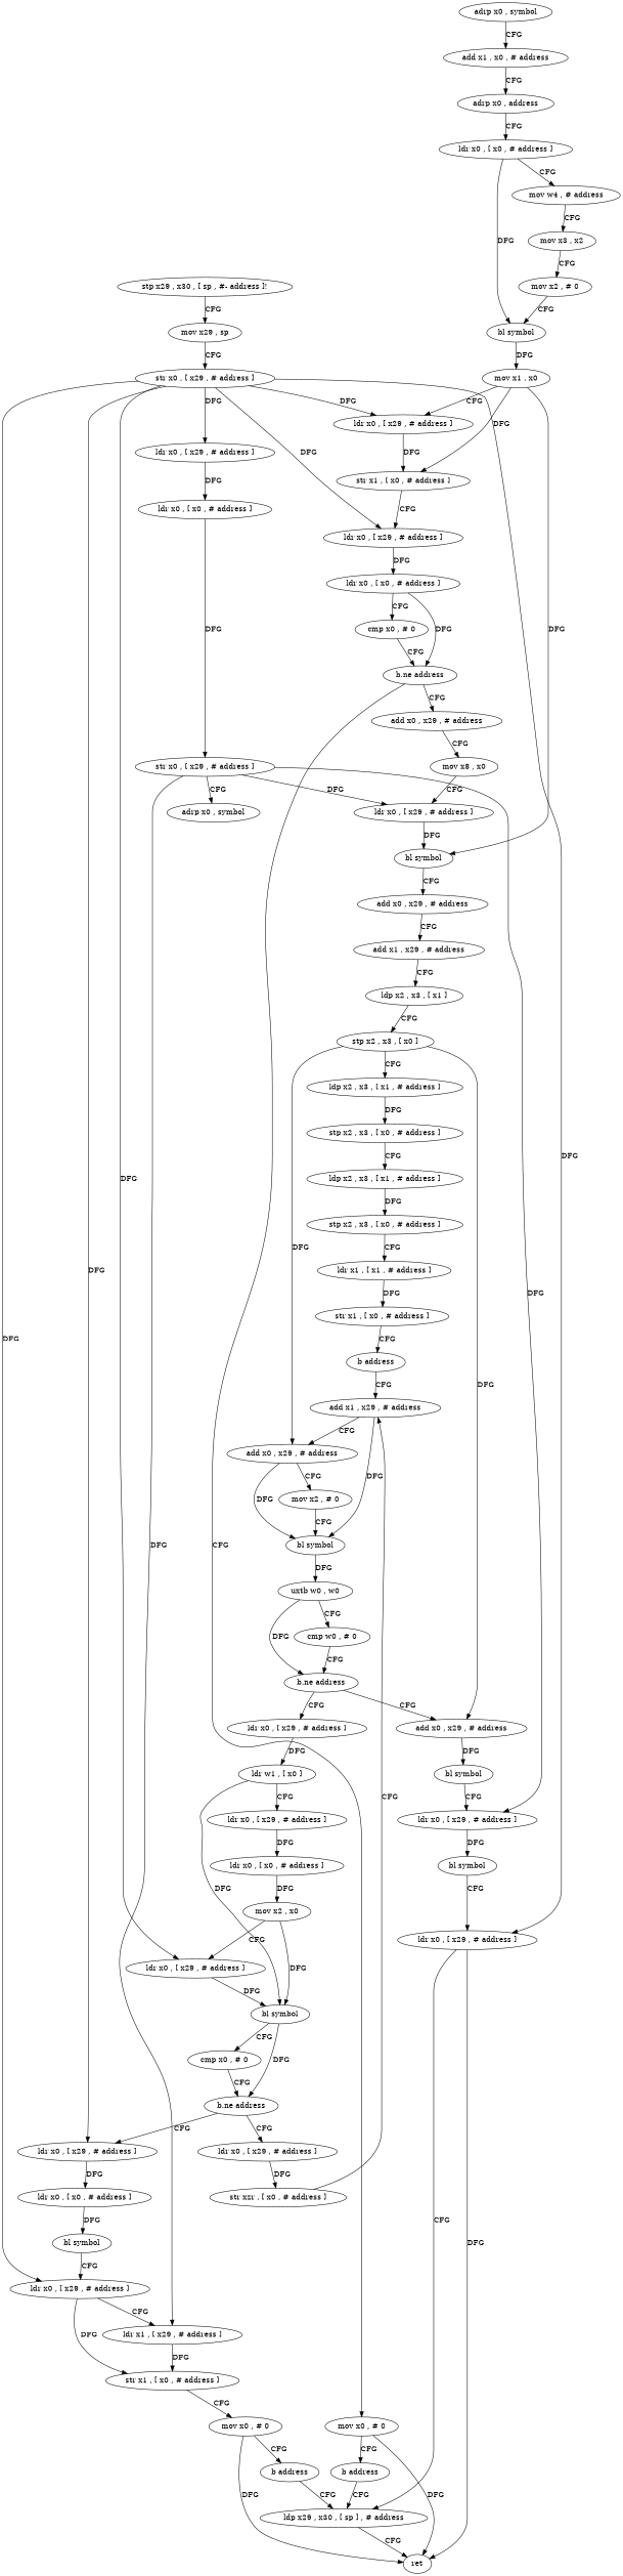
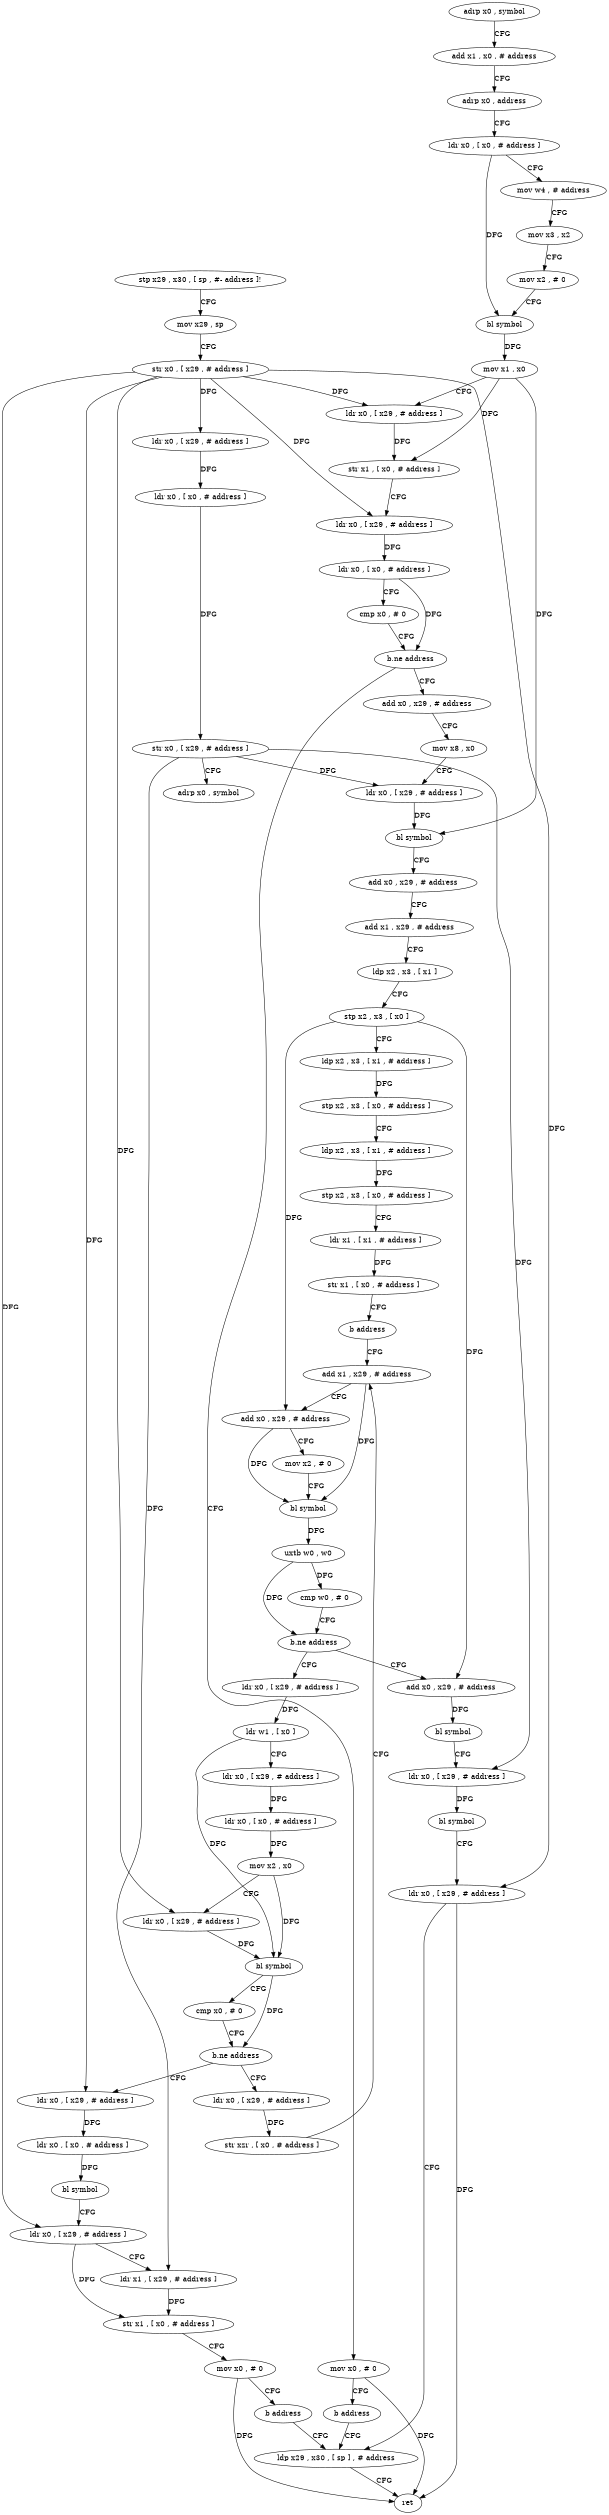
  digraph {
    n1 [label="stp x29 , x30 , [ sp , #- address ]!"]
    n2 [label="mov x29 , sp"]
    n3 [label="str x0 , [ x29 , # address ]"]
    n4 [label="ldr x0 , [ x29 , # address ]"]
    n5 [label="ldr x0 , [ x29 , # address ]"]
    n6 [label="ldr x0 , [ x29 , # address ]"]
    n7 [label="ldr x0 , [ x29 , # address ]"]
    n8 [label="ldr x0 , [ x29 , # address ]"]
    n9 [label="ldr x0 , [ x29 , # address ]"]
    n10 [label="ldr x0 , [ x29 , # address ]"]
    n11 [label="ldr x0 , [ x0 , # address ]"]
    n12 [label="str x1 , [ x0 , # address ]"]
    n13 [label="ldr x0 , [ x0 , # address ]"]
    n14 [label="bl symbol"]
    n15 [label="ldr x0 , [ x0 , # address ]"]
    n16 [label=ret]
    n17 [label="ldp x29 , x30 , [ sp ] , # address"]
    n18 [label="ldr x1 , [ x29 , # address ]"]
    n19 [label="str x1 , [ x0 , # address ]"]
    n20 [label="str x0 , [ x29 , # address ]"]
    n21 [label="adrp x0 , symbol"]
    n22 [label="ldr x0 , [ x29 , # address ]"]
    n23 [label="ldr x0 , [ x29 , # address ]"]
    n24 [label="bl symbol"]
    n25 [label="bl symbol"]
    n26 [label="adrp x0 , symbol"]
    n27 [label="add x1 , x0 , # address"]
    n28 [label="adrp x0 , address"]
    n29 [label="ldr x0 , [ x0 , # address ]"]
    n30 [label="mov w4 , # address"]
    n31 [label="bl symbol"]
    n32 [label="mov x3 , x2"]
    n33 [label="mov x1 , x0"]
    n34 [label="mov x2 , # 0"]
    n35 [label="add x0 , x29 , # address"]
    n36 [label="cmp x0 , # 0"]
    n37 [label="b.ne address"]
    n38 [label="add x0 , x29 , # address"]
    n39 [label="mov x0 , # 0"]
    n40 [label="mov x8 , x0"]
    n41 [label="b address"]
    n42 [label="add x1 , x29 , # address"]
    n43 [label="ldp x2 , x3 , [ x1 ]"]
    n44 [label="stp x2 , x3 , [ x0 ]"]
    n45 [label="ldp x2 , x3 , [ x1 , # address ]"]
    n46 [label="add x0 , x29 , # address"]
    n47 [label="add x0 , x29 , # address"]
    n48 [label="stp x2 , x3 , [ x0 , # address ]"]
    n49 [label="bl symbol"]
    n50 [label="mov x2 , # 0"]
    n51 [label="bl symbol"]
    n52 [label="ldp x2 , x3 , [ x1 , # address ]"]
    n53 [label="stp x2 , x3 , [ x0 , # address ]"]
    n54 [label="ldr x1 , [ x1 , # address ]"]
    n55 [label="str x1 , [ x0 , # address ]"]
    n56 [label="b address"]
    n57 [label="add x1 , x29 , # address"]
    n58 [label="uxtb w0 , w0"]
    n59 [label="cmp w0 , # 0"]
    n60 [label="b.ne address"]
    n61 [label="ldr x0 , [ x29 , # address ]"]
    n62 [label="ldr w1 , [ x0 ]"]
    n63 [label="ldr x0 , [ x29 , # address ]"]
    n64 [label="ldr x0 , [ x0 , # address ]"]
    n65 [label="cmp x0 , # 0"]
    n66 [label="b.ne address"]
    n67 [label="mov x2 , x0"]
    n68 [label="ldr x0 , [ x29 , # address ]"]
    n69 [label="str xzr , [ x0 , # address ]"]
    n70 [label="bl symbol"]
    n71 [label="mov x0 , # 0"]
    n72 [label="b address"]
    n1 -> n2 [label=CFG]
    n2 -> n3 [label=CFG]
    n3 -> n4 [label=DFG]
    n3 -> n5 [label=DFG]
    n3 -> n6 [label=DFG]
    n3 -> n7 [label=DFG]
    n3 -> n8 [label=DFG]
    n3 -> n9 [label=DFG]
    n3 -> n10 [label=DFG]
    n4 -> n11 [label=DFG]
    n5 -> n12 [label=DFG]
    n6 -> n13 [label=DFG]
    n7 -> n14 [label=DFG]
    n8 -> n15 [label=DFG]
    n9 -> n16 [label=DFG]
    n9 -> n17 [label=CFG]
    n10 -> n18 [label=CFG]
    n10 -> n19 [label=DFG]
    n11 -> n20 [label=DFG]
    n12 -> n6 [label=CFG]
    n13 -> n36 [label=CFG]
    n13 -> n37 [label=DFG]
    n14 -> n65 [label=CFG]
    n14 -> n66 [label=DFG]
    n15 -> n70 [label=DFG]
    n17 -> n16 [label=CFG]
    n18 -> n19 [label=DFG]
    n19 -> n71 [label=CFG]
    n20 -> n18 [label=DFG]
    n20 -> n21 [label=CFG]
    n20 -> n22 [label=DFG]
    n20 -> n23 [label=DFG]
    n22 -> n24 [label=DFG]
    n23 -> n25 [label=DFG]
    n24 -> n35 [label=CFG]
    n25 -> n9 [label=CFG]
    n26 -> n27 [label=CFG]
    n27 -> n28 [label=CFG]
    n28 -> n29 [label=CFG]
    n29 -> n30 [label=CFG]
    n29 -> n31 [label=DFG]
    n30 -> n32 [label=CFG]
    n31 -> n33 [label=DFG]
    n32 -> n34 [label=CFG]
    n33 -> n5 [label=CFG]
    n33 -> n12 [label=DFG]
    n33 -> n24 [label=DFG]
    n34 -> n31 [label=CFG]
    n35 -> n42 [label=CFG]
    n36 -> n37 [label=CFG]
    n37 -> n38 [label=CFG]
    n37 -> n39 [label=CFG]
    n38 -> n40 [label=CFG]
    n39 -> n16 [label=DFG]
    n39 -> n41 [label=CFG]
    n40 -> n22 [label=CFG]
    n41 -> n17 [label=CFG]
    n42 -> n43 [label=CFG]
    n43 -> n44 [label=CFG]
    n44 -> n45 [label=CFG]
    n44 -> n46 [label=DFG]
    n44 -> n47 [label=DFG]
    n45 -> n48 [label=DFG]
    n46 -> n49 [label=DFG]
    n46 -> n50 [label=CFG]
    n47 -> n51 [label=DFG]
    n48 -> n52 [label=CFG]
    n49 -> n58 [label=DFG]
    n50 -> n49 [label=CFG]
    n51 -> n23 [label=CFG]
    n52 -> n53 [label=DFG]
    n53 -> n54 [label=CFG]
    n54 -> n55 [label=DFG]
    n55 -> n56 [label=CFG]
    n56 -> n57 [label=CFG]
    n57 -> n46 [label=CFG]
    n57 -> n49 [label=DFG]
-   n58 -> n59 [label=CFG]
+   n58 -> n59 [label=DFG]
    n58 -> n60 [label=DFG]
    n59 -> n60 [label=CFG]
    n60 -> n47 [label=CFG]
    n60 -> n61 [label=CFG]
    n61 -> n62 [label=DFG]
    n62 -> n14 [label=DFG]
    n62 -> n63 [label=CFG]
    n63 -> n64 [label=DFG]
    n64 -> n67 [label=DFG]
    n65 -> n66 [label=CFG]
    n66 -> n8 [label=CFG]
    n66 -> n68 [label=CFG]
    n67 -> n7 [label=CFG]
    n67 -> n14 [label=DFG]
    n68 -> n69 [label=DFG]
    n69 -> n57 [label=CFG]
    n70 -> n10 [label=CFG]
    n71 -> n16 [label=DFG]
    n71 -> n72 [label=CFG]
    n72 -> n17 [label=CFG]
  }
